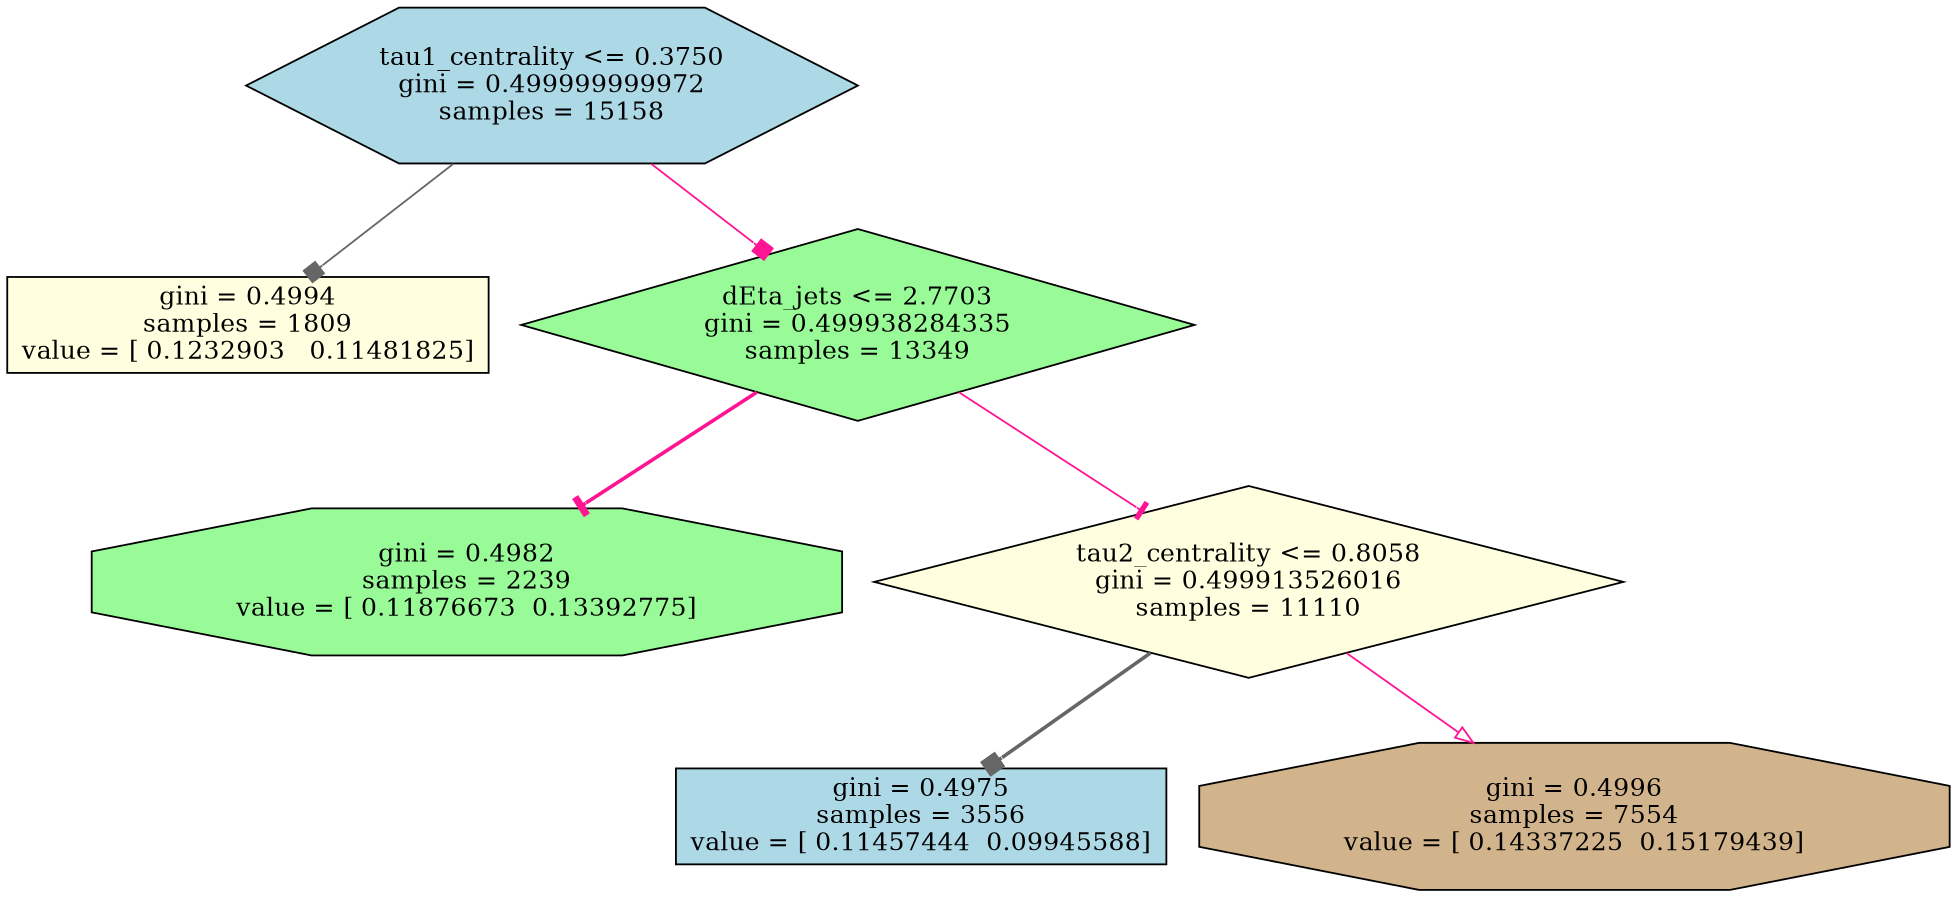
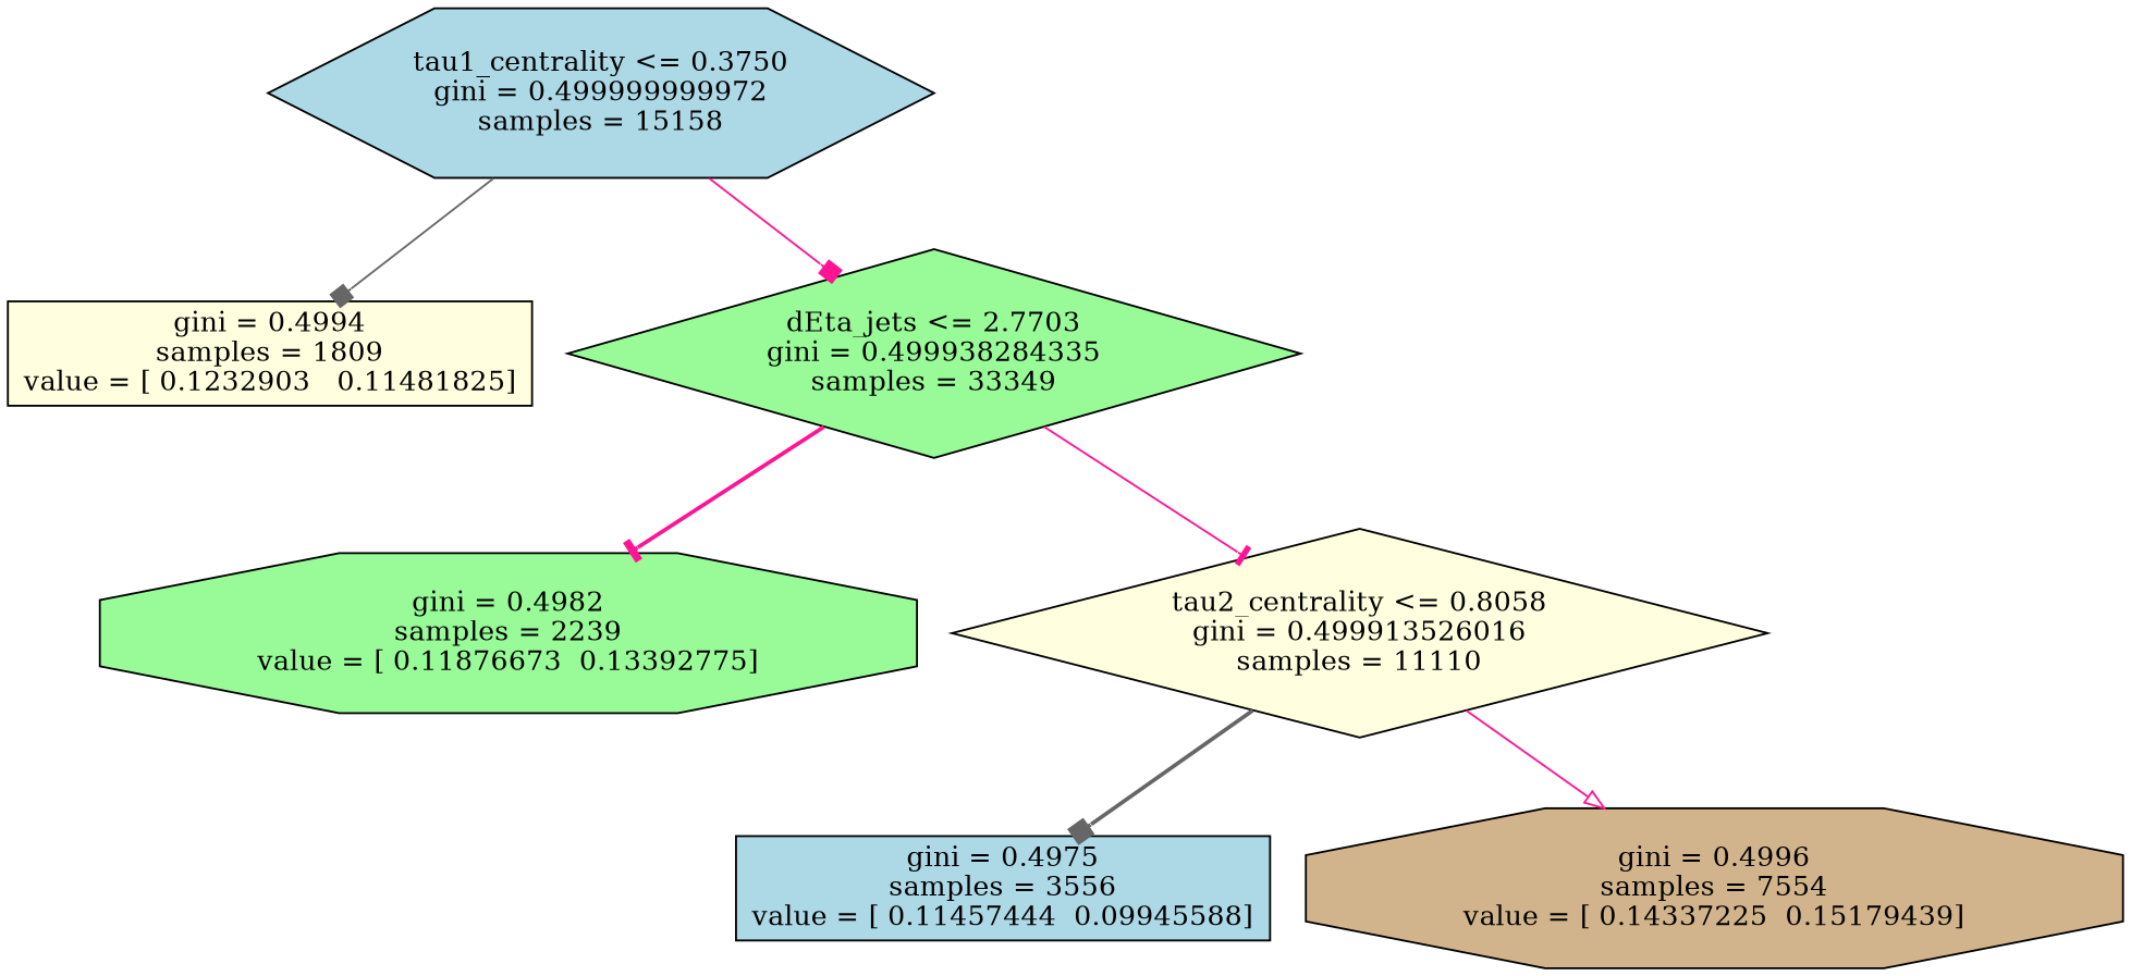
  digraph {
    node [shape=box style=filled fillcolor=lightblue]
    edge [color=deeppink style=solid arrowhead=box]
    n1 [label="tau1_centrality <= 0.3750\ngini = 0.499999999972\nsamples = 15158" shape=hexagon]
    n2 [label="gini = 0.4994\nsamples = 1809\nvalue = [ 0.1232903   0.11481825]" fillcolor=lightyellow]
-   n3 [label="dEta_jets <= 2.7703\ngini = 0.499938284335\nsamples = 13349" shape=diamond fillcolor=palegreen]
+   n3 [label="dEta_jets <= 2.7703\ngini = 0.499938284335\nsamples = 33349" shape=diamond fillcolor=palegreen]
    n4 [label="gini = 0.4982\nsamples = 2239\nvalue = [ 0.11876673  0.13392775]" shape=octagon fillcolor=palegreen]
    n5 [label="tau2_centrality <= 0.8058\ngini = 0.499913526016\nsamples = 11110" shape=diamond fillcolor=lightyellow]
    n6 [label="gini = 0.4975\nsamples = 3556\nvalue = [ 0.11457444  0.09945588]"]
    n7 [label="gini = 0.4996\nsamples = 7554\nvalue = [ 0.14337225  0.15179439]" shape=octagon fillcolor=tan]
    n1 -> n2 [color=gray40]
    n1 -> n3
    n3 -> n4 [style=bold arrowhead=tee]
    n3 -> n5 [arrowhead=tee]
    n5 -> n6 [color=gray40 style=bold]
    n5 -> n7 [arrowhead=onormal]
  }
